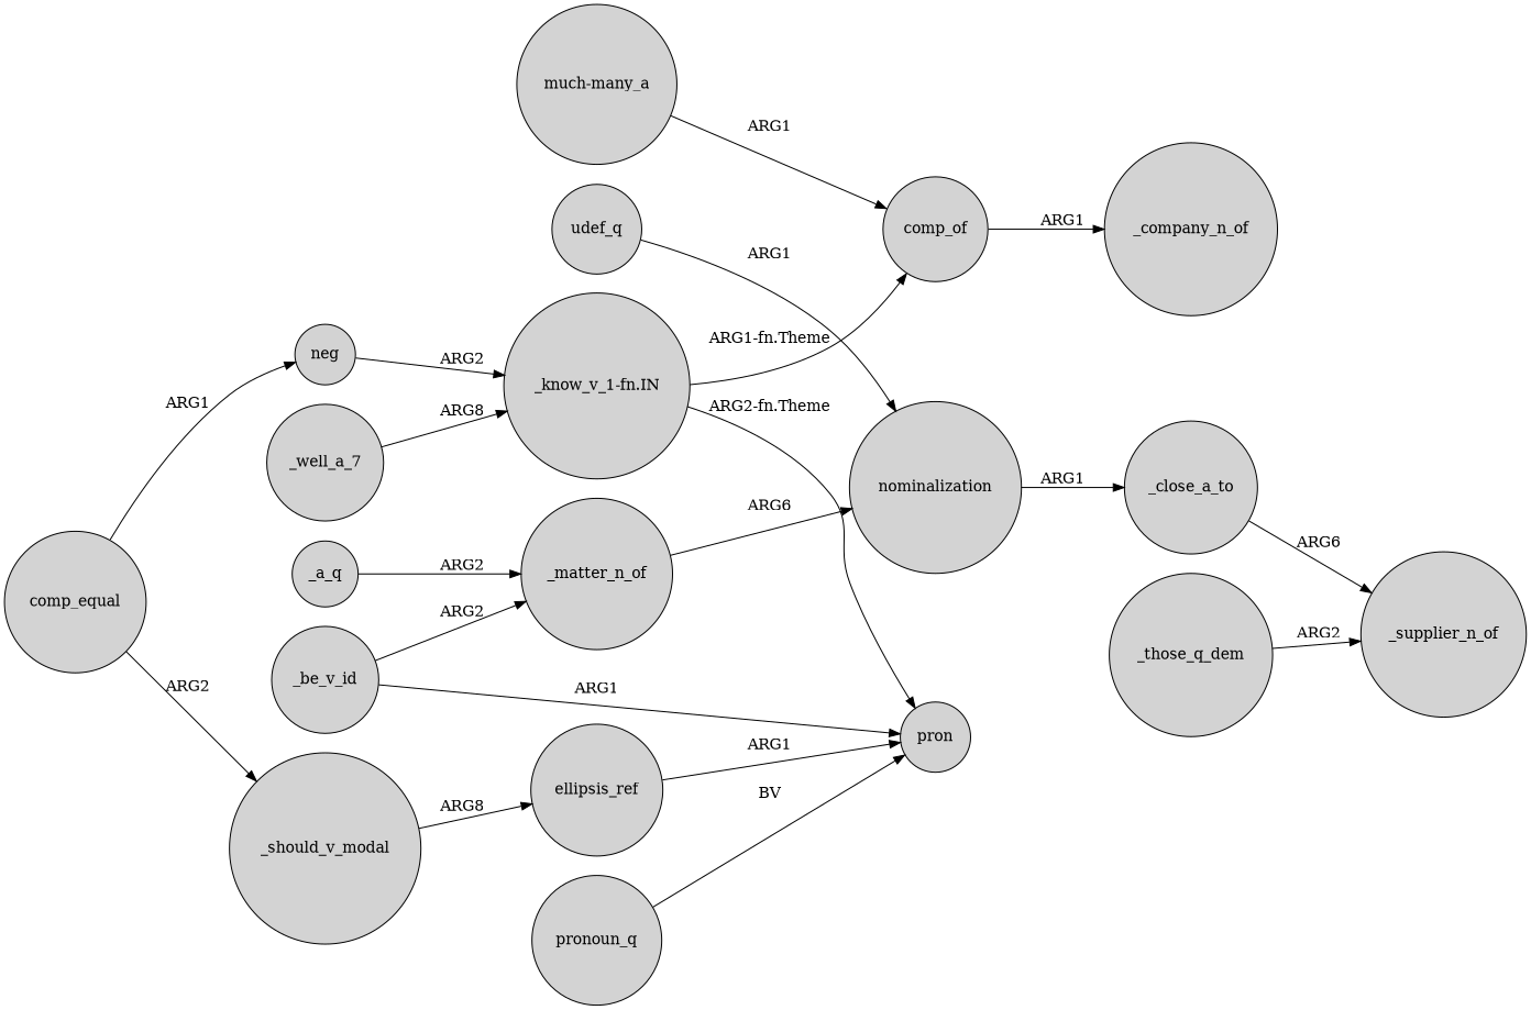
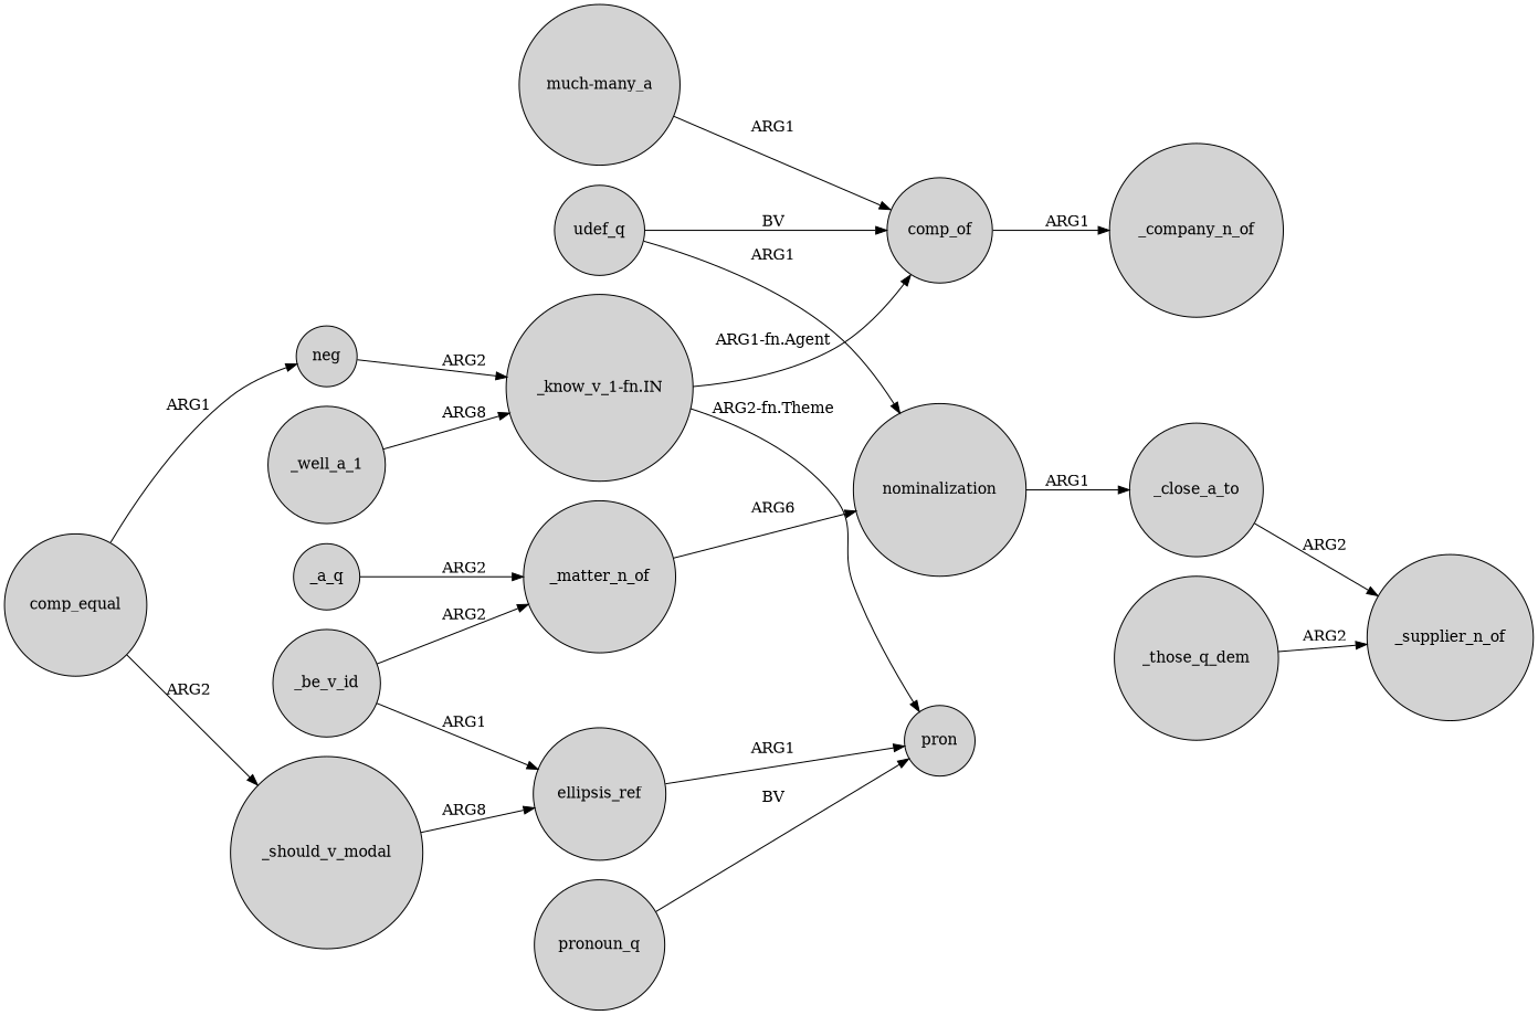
  digraph {
    rankdir=LR
    node [shape=circle style=filled]
    n1 [label=comp_of]
    udef_q
    nominalization
    _company_n_of
    _close_a_to
    _supplier_n_of
    _those_q_dem
    "much-many_a"
    ellipsis_ref
    pron
    _be_v_id
    _matter_n_of
    comp_equal
    _should_v_modal
    neg
-   _well_a_1 [label=_well_a_7]
+   _well_a_1
    "_know_v_1-fn.IN"
    pronoun_q
    _a_q
    n1 -> _company_n_of [label=ARG1]
+   udef_q -> n1 [label=BV]
    udef_q -> nominalization [label=ARG1]
    nominalization -> _close_a_to [label=ARG1]
-   _close_a_to -> _supplier_n_of [label=ARG6]
+   _close_a_to -> _supplier_n_of [label=ARG2]
    _those_q_dem -> _supplier_n_of [label=ARG2]
    "much-many_a" -> n1 [label=ARG1]
    ellipsis_ref -> pron [label=ARG1]
-   _be_v_id -> pron [label=ARG1]
+   _be_v_id -> ellipsis_ref [label=ARG1]
    _be_v_id -> _matter_n_of [label=ARG2]
    _matter_n_of -> nominalization [label=ARG6]
    comp_equal -> _should_v_modal [label=ARG2]
    comp_equal -> neg [label=ARG1]
    _should_v_modal -> ellipsis_ref [label=ARG8]
    neg -> "_know_v_1-fn.IN" [label=ARG2]
    _well_a_1 -> "_know_v_1-fn.IN" [label=ARG8]
-   "_know_v_1-fn.IN" -> n1 [label="ARG1-fn.Theme"]
+   "_know_v_1-fn.IN" -> n1 [label="ARG1-fn.Agent"]
    "_know_v_1-fn.IN" -> pron [label="ARG2-fn.Theme"]
    pronoun_q -> pron [label=BV]
    _a_q -> _matter_n_of [label=ARG2]
  }
